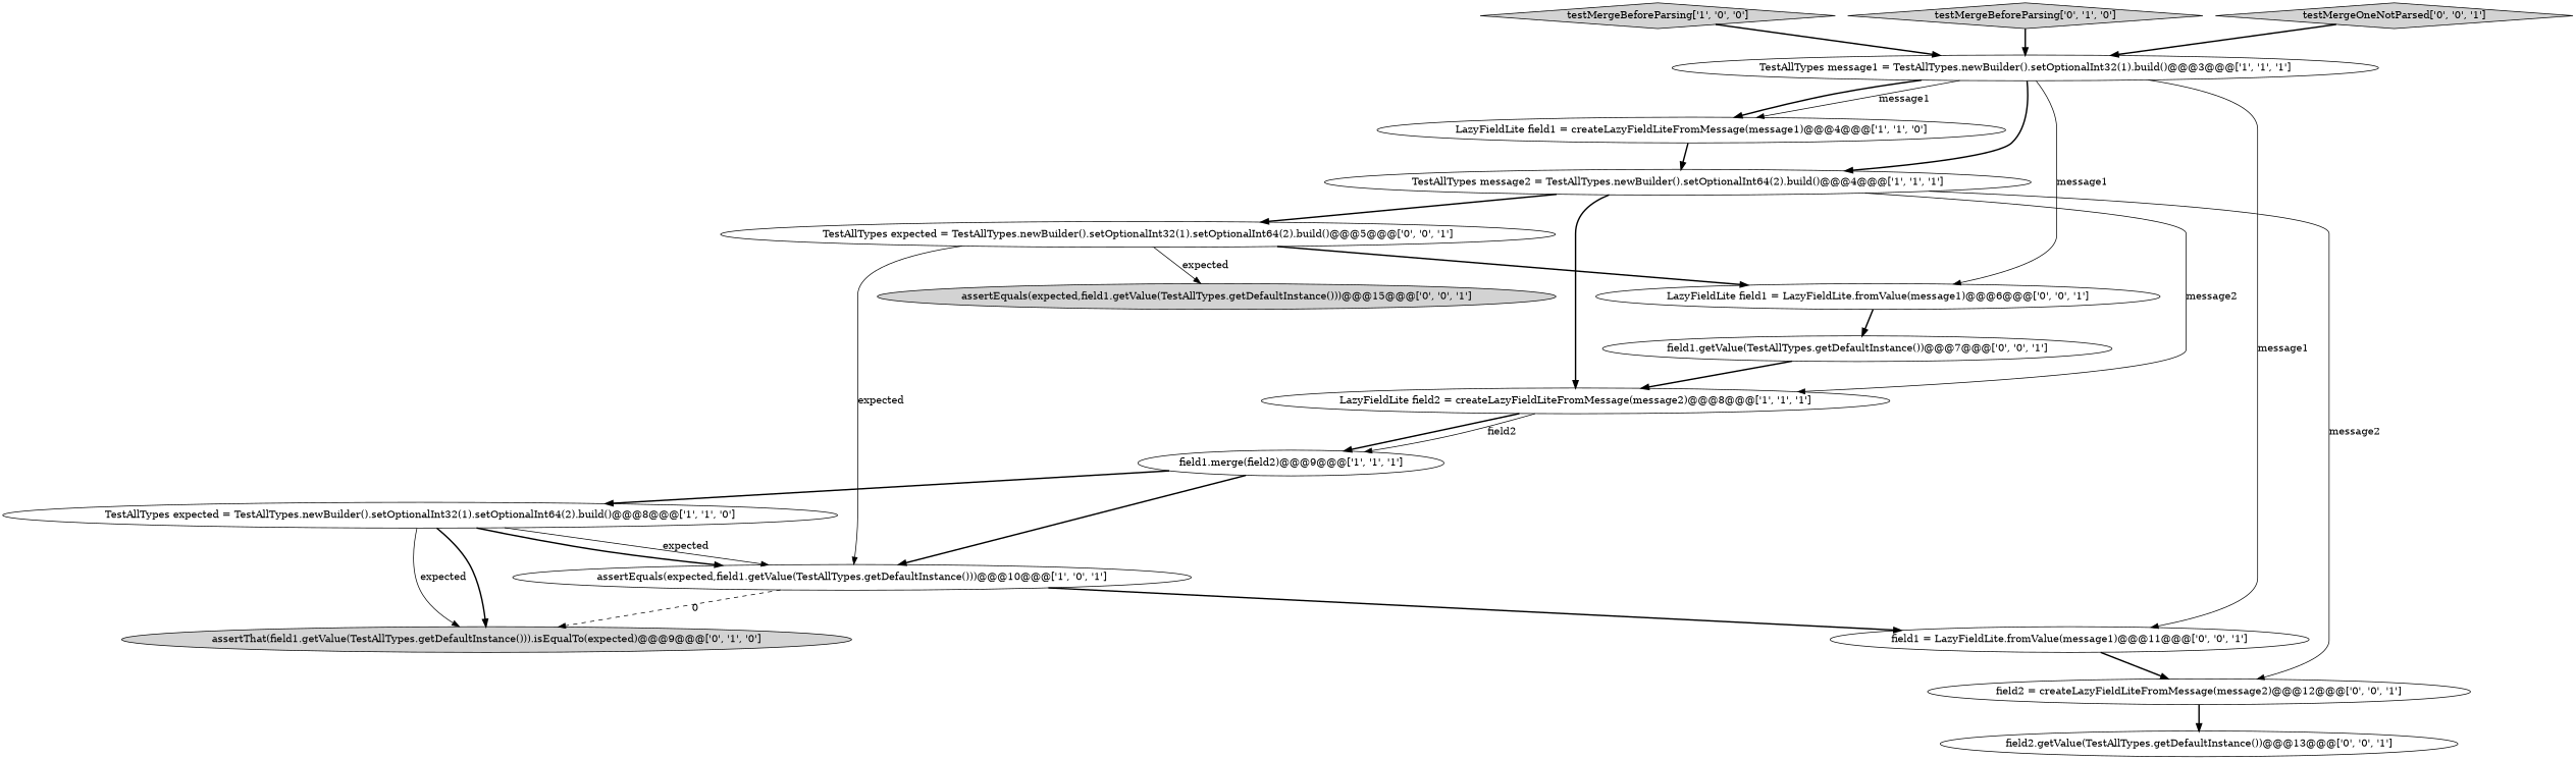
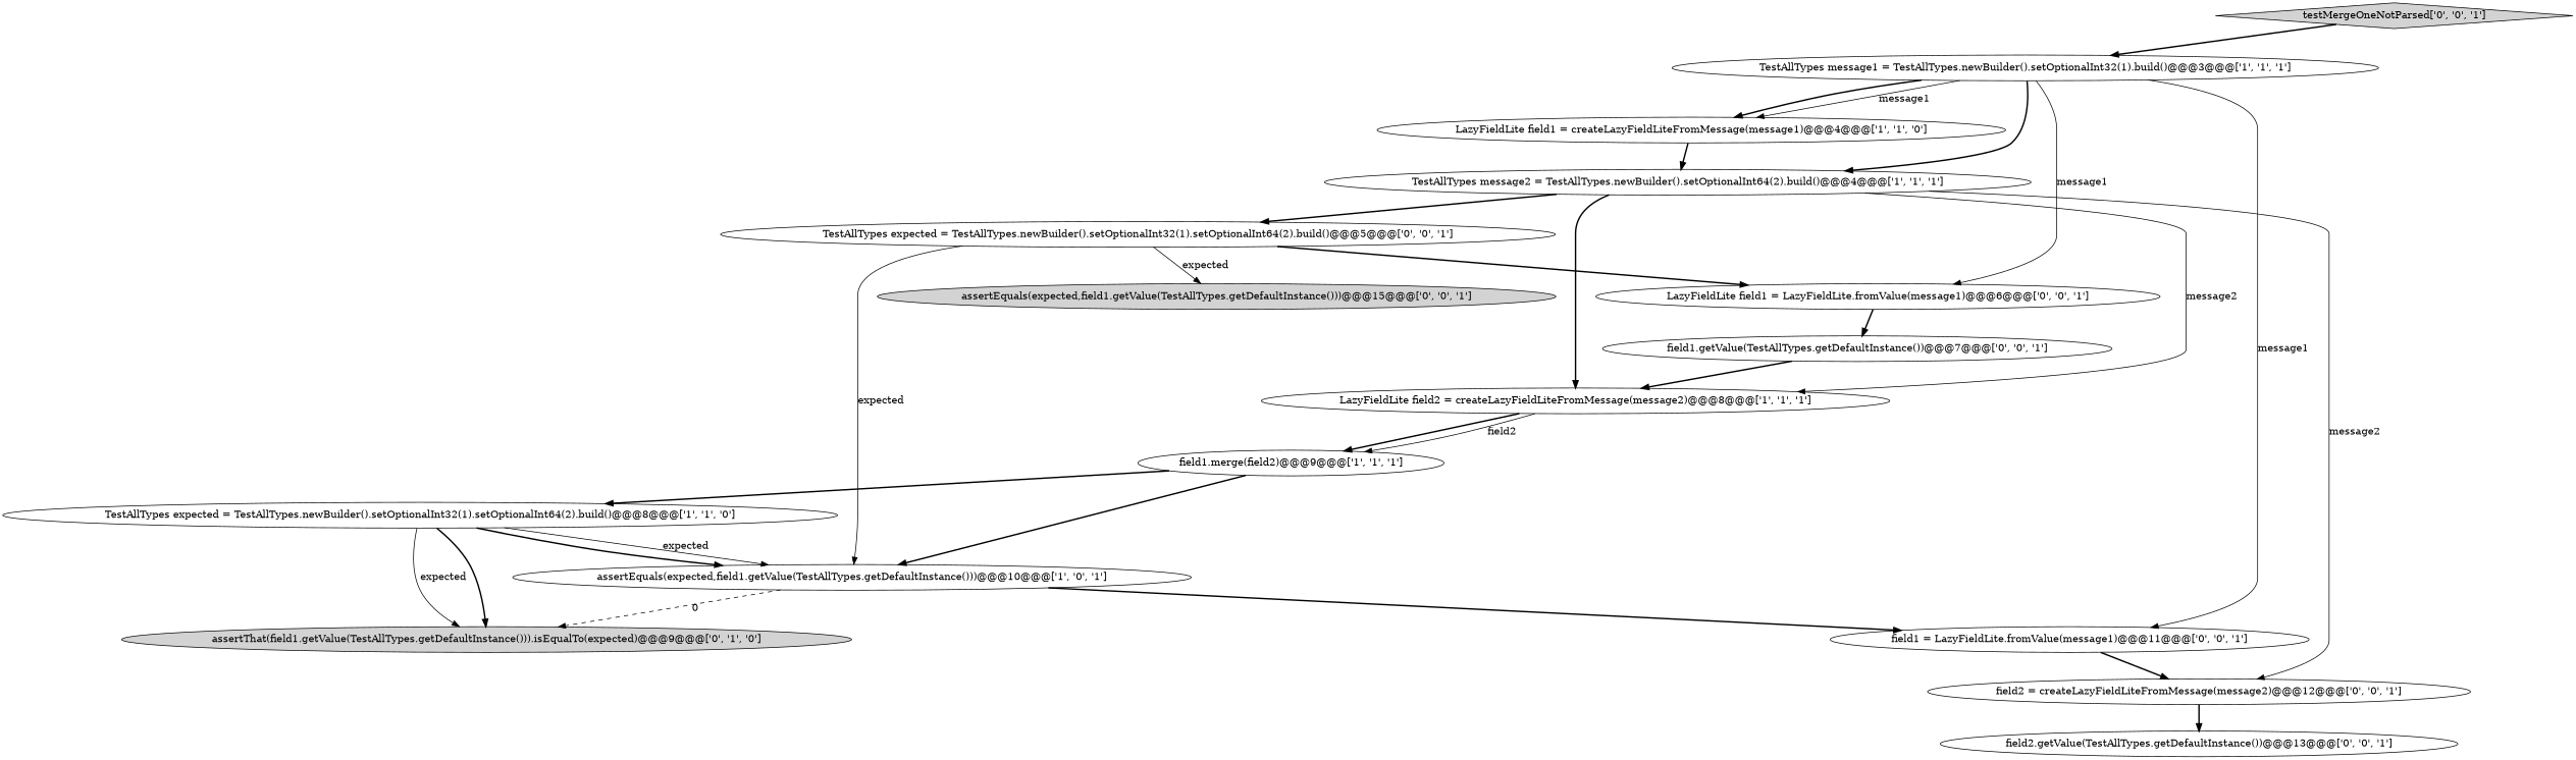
  digraph {
    node [fillcolor=white shape=ellipse style=filled]
    edge [style=bold]
    n1 [label="LazyFieldLite field1 = createLazyFieldLiteFromMessage(message1)@@@4@@@['1', '1', '0']"]
    n2 [label="TestAllTypes message2 = TestAllTypes.newBuilder().setOptionalInt64(2).build()@@@4@@@['1', '1', '1']"]
    n3 [label="LazyFieldLite field2 = createLazyFieldLiteFromMessage(message2)@@@8@@@['1', '1', '1']"]
    n4 [label="TestAllTypes expected = TestAllTypes.newBuilder().setOptionalInt32(1).setOptionalInt64(2).build()@@@5@@@['0', '0', '1']"]
    n5 [label="field2 = createLazyFieldLiteFromMessage(message2)@@@12@@@['0', '0', '1']"]
-   n6 [fillcolor=lightgray label="testMergeBeforeParsing['1', '0', '0']" shape=diamond]
    n7 [label="TestAllTypes message1 = TestAllTypes.newBuilder().setOptionalInt32(1).build()@@@3@@@['1', '1', '1']"]
    n8 [label="field1 = LazyFieldLite.fromValue(message1)@@@11@@@['0', '0', '1']"]
    n9 [label="LazyFieldLite field1 = LazyFieldLite.fromValue(message1)@@@6@@@['0', '0', '1']"]
-   n10 [fillcolor=lightgray label="testMergeBeforeParsing['0', '1', '0']" shape=diamond]
    n11 [label="field1.merge(field2)@@@9@@@['1', '1', '1']"]
    n12 [label="assertEquals(expected,field1.getValue(TestAllTypes.getDefaultInstance()))@@@10@@@['1', '0', '1']"]
    n13 [label="TestAllTypes expected = TestAllTypes.newBuilder().setOptionalInt32(1).setOptionalInt64(2).build()@@@8@@@['1', '1', '0']"]
    n14 [fillcolor=lightgray label="assertThat(field1.getValue(TestAllTypes.getDefaultInstance())).isEqualTo(expected)@@@9@@@['0', '1', '0']"]
    n15 [fillcolor=lightgray label="assertEquals(expected,field1.getValue(TestAllTypes.getDefaultInstance()))@@@15@@@['0', '0', '1']"]
    n16 [label="field1.getValue(TestAllTypes.getDefaultInstance())@@@7@@@['0', '0', '1']"]
    n17 [label="field2.getValue(TestAllTypes.getDefaultInstance())@@@13@@@['0', '0', '1']"]
    n18 [fillcolor=lightgray label="testMergeOneNotParsed['0', '0', '1']" shape=diamond]
    n1 -> n2
    n2 -> n3
    n2 -> n3 [label=message2 style=solid]
    n2 -> n4
    n2 -> n5 [label=message2 style=solid]
    n3 -> n11
    n3 -> n11 [label=field2 style=solid]
    n4 -> n9
    n4 -> n12 [label=expected style=solid]
    n4 -> n15 [label=expected style=solid]
    n5 -> n17
-   n6 -> n7
    n7 -> n1 [label=message1 style=solid]
    n7 -> n1
    n7 -> n2
    n7 -> n8 [label=message1 style=solid]
    n7 -> n9 [label=message1 style=solid]
    n8 -> n5
    n9 -> n16
-   n10 -> n7
    n11 -> n12
    n11 -> n13
    n12 -> n8
    n12 -> n14 [label=0 style=dashed]
    n13 -> n12 [label=expected style=solid]
    n13 -> n12
    n13 -> n14
    n13 -> n14 [label=expected style=solid]
    n16 -> n3
    n18 -> n7
  }
